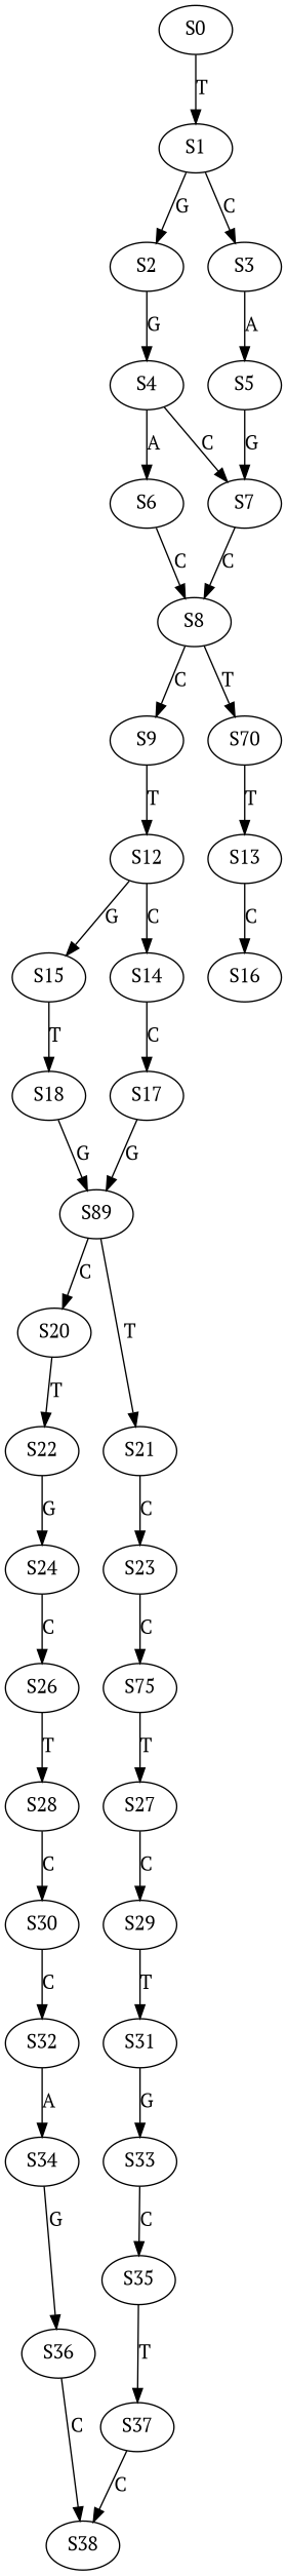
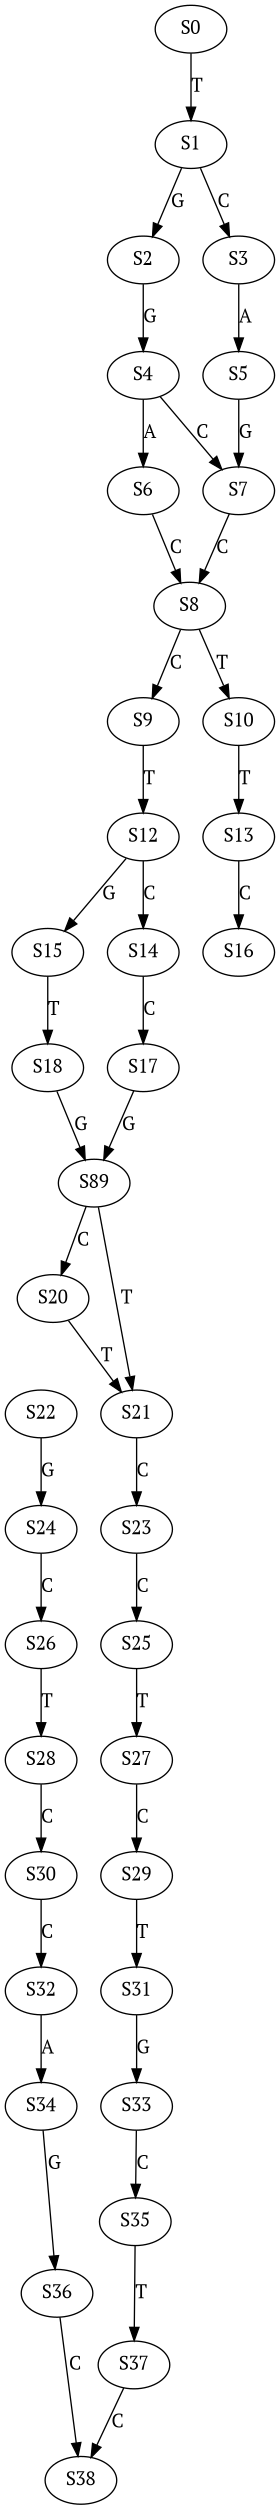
  strict digraph {
    fontname="PT Serif"
    node [fontname="PT Serif"]
    edge [fontname="PT Serif"]
    S0
    S1
    S2
    S3
    S4
    S5
    S6
    S7
    S8
    S9
-   S10 [label=S70]
+   S10
    S12
    S13
    S14
    S15
    S16
    S17
    S18
    n19 [label=S89]
    S20
    S21
    S22
    S23
    S24
-   S25 [label=S75]
+   S25
    S26
    S27
    S28
    S29
    S30
    S31
    S32
    S33
    S34
    S35
    S36
    S37
    S38
    S0 -> S1 [label=T]
    S1 -> S2 [label=G]
    S1 -> S3 [label=C]
    S2 -> S4 [label=G]
    S3 -> S5 [label=A]
    S4 -> S6 [label=A]
    S4 -> S7 [label=C]
    S5 -> S7 [label=G]
    S6 -> S8 [label=C]
    S7 -> S8 [label=C]
    S8 -> S9 [label=C]
    S8 -> S10 [label=T]
    S9 -> S12 [label=T]
    S10 -> S13 [label=T]
    S12 -> S14 [label=C]
    S12 -> S15 [label=G]
    S13 -> S16 [label=C]
    S14 -> S17 [label=C]
    S15 -> S18 [label=T]
    S17 -> n19 [label=G]
    S18 -> n19 [label=G]
    n19 -> S20 [label=C]
    n19 -> S21 [label=T]
-   S20 -> S22 [label=T]
+   S20 -> S21 [label=T]
    S21 -> S23 [label=C]
    S22 -> S24 [label=G]
    S23 -> S25 [label=C]
    S24 -> S26 [label=C]
    S25 -> S27 [label=T]
    S26 -> S28 [label=T]
    S27 -> S29 [label=C]
    S28 -> S30 [label=C]
    S29 -> S31 [label=T]
    S30 -> S32 [label=C]
    S31 -> S33 [label=G]
    S32 -> S34 [label=A]
    S33 -> S35 [label=C]
    S34 -> S36 [label=G]
    S35 -> S37 [label=T]
    S36 -> S38 [label=C]
    S37 -> S38 [label=C]
  }
